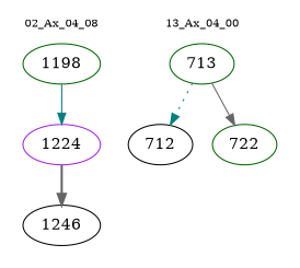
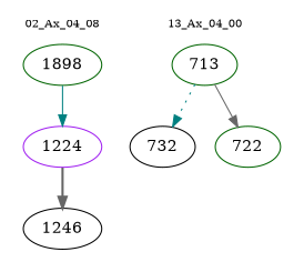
  digraph {
    node [color=darkgreen]
    edge [color=gray40 style=solid]
    n1 [color=purple label=1224]
-   n2 [label=1198]
+   n2 [label=1898]
    n3 [color=black label=1246]
    n4 [label=713]
-   n5 [color=black label=712]
+   n5 [color=black label=732]
    n6 [label=722]
    subgraph cluster_1 {
      color=white
      fontsize=10
      label="02_Ax_04_08"
      n1
      n2
      n3
    }
    subgraph cluster_2 {
      color=white
      fontsize=10
      label="13_Ax_04_00"
      n4
      n5
      n6
    }
    n1 -> n3 [style=bold]
    n2 -> n1 [color=teal]
    n4 -> n5 [color=teal style=dotted]
    n4 -> n6
  }
